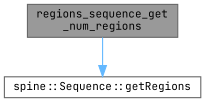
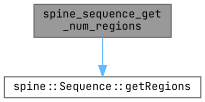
  digraph {
    rankdir=TB
    fontname="JetBrains Mono"
    node [fontname="JetBrains Mono" fontsize=10 shape=box style=filled]
-   n1 [color=gray40 fillcolor=grey60 fontcolor=black height=0.2 label="regions_sequence_get\l_num_regions" width=0.4]
+   n1 [color=gray40 fillcolor=grey60 fontcolor=black height=0.2 label="spine_sequence_get\l_num_regions" width=0.4]
    n2 [color=grey40 fillcolor=white height=0.2 label="spine::Sequence::getRegions" width=0.4]
    n1 -> n2 [color=steelblue1 fontname="JetBrains Mono" fontsize=10 labelfontname=Helvetica labelfontsize=10 style=solid]
  }
